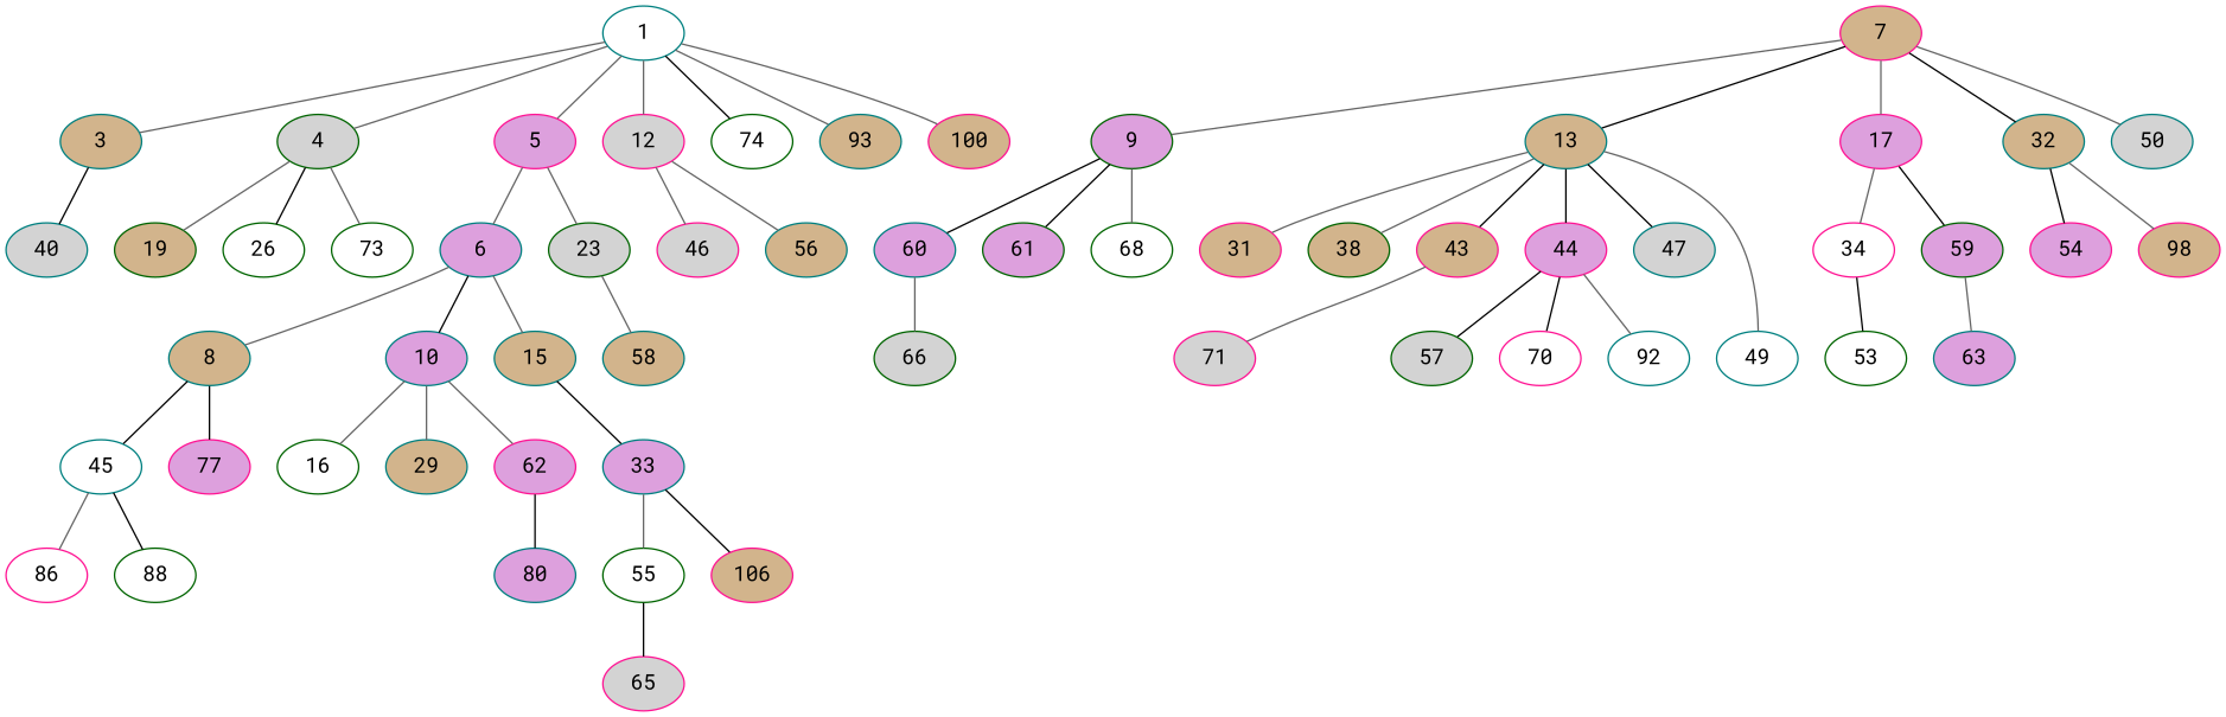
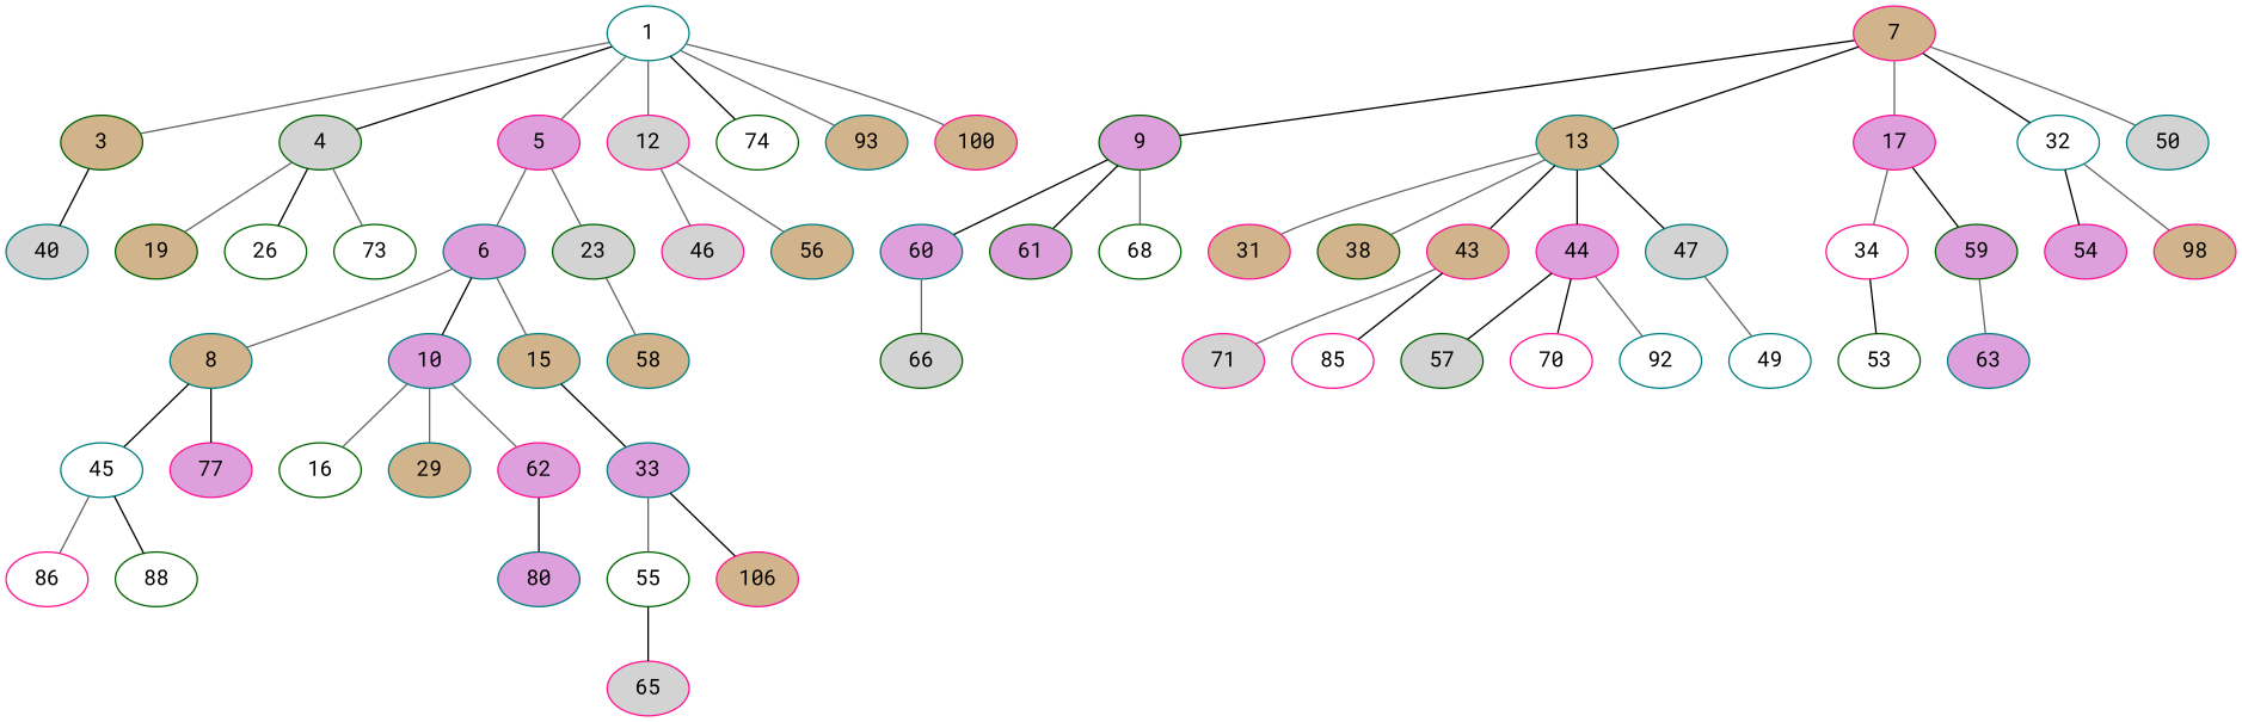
  graph {
    fontname="Roboto Mono"
    node [color=teal fillcolor=white fontname="Roboto Mono" style=filled]
    edge [color=gray40 fontname="Roboto Mono"]
    1 [super="+2"]
-   3 [fillcolor=tan]
+   3 [color=darkgreen fillcolor=tan]
    4 [color=darkgreen fillcolor=lightgrey]
    5 [color=deeppink fillcolor=plum super="+30+11"]
    12 [color=deeppink fillcolor=lightgrey super="+79"]
    74 [color=darkgreen]
    93 [fillcolor=tan]
    100 [color=deeppink fillcolor=tan super="+107"]
    40 [fillcolor=lightgrey super="+83"]
    19 [color=darkgreen fillcolor=tan]
    26 [color=darkgreen super="+109"]
    73 [color=darkgreen]
    6 [fillcolor=plum]
    23 [color=darkgreen fillcolor=lightgrey super="+52"]
    7 [color=deeppink fillcolor=tan]
    9 [color=darkgreen fillcolor=plum super="+27+18+36+20"]
    13 [fillcolor=tan super="+14+37"]
    17 [color=deeppink fillcolor=plum super="+42"]
-   32 [fillcolor=tan super="+35"]
+   32 [super="+35"]
    50 [fillcolor=lightgrey]
    46 [color=deeppink fillcolor=lightgrey]
    56 [fillcolor=tan super="+67"]
    8 [fillcolor=tan super="+25+28+41"]
    10 [fillcolor=plum]
    15 [fillcolor=tan]
    58 [fillcolor=tan]
    45 [super="+64"]
    77 [color=deeppink fillcolor=plum]
    16 [color=darkgreen super="+97"]
    29 [fillcolor=tan]
    62 [color=deeppink fillcolor=plum]
    33 [fillcolor=plum]
    60 [fillcolor=plum]
    61 [color=darkgreen fillcolor=plum]
    68 [color=darkgreen super="+94"]
    31 [color=deeppink fillcolor=tan super="+104+99"]
    38 [color=darkgreen fillcolor=tan super="+91+87"]
    43 [color=deeppink fillcolor=tan]
    44 [color=deeppink fillcolor=plum]
    47 [fillcolor=lightgrey super="+72"]
    49
    34 [color=deeppink]
    59 [color=darkgreen fillcolor=plum]
    54 [color=deeppink fillcolor=plum]
    98 [color=deeppink fillcolor=tan]
    86 [color=deeppink super="+95"]
    88 [color=darkgreen super="+90+118"]
    66 [color=darkgreen fillcolor=lightgrey super="+82+96"]
    80 [fillcolor=plum]
    71 [color=deeppink fillcolor=lightgrey super="+81"]
+   85 [color=deeppink super="+116"]
    57 [color=darkgreen fillcolor=lightgrey]
    70 [color=deeppink]
    92
    55 [color=darkgreen]
    106 [color=deeppink fillcolor=tan]
    53 [color=darkgreen]
    63 [fillcolor=plum super="+69+110"]
    65 [color=deeppink fillcolor=lightgrey super="+89"]
    1 -- 3
-   1 -- 4
+   1 -- 4 [color=black]
    1 -- 5
    1 -- 12
    1 -- 74 [color=black]
    1 -- 93
    1 -- 100
    3 -- 40 [color=black]
    4 -- 19
    4 -- 26 [color=black]
    4 -- 73
    5 -- 6
    5 -- 23
    12 -- 46
    12 -- 56
    6 -- 8
    6 -- 10 [color=black]
    6 -- 15
    23 -- 58
-   7 -- 9
+   7 -- 9 [color=black]
    7 -- 13 [color=black]
    7 -- 17
    7 -- 32 [color=black]
    7 -- 50
    9 -- 60 [color=black]
    9 -- 61 [color=black]
    9 -- 68
    13 -- 31
    13 -- 38
    13 -- 43 [color=black]
    13 -- 44 [color=black]
    13 -- 47 [color=black]
-   13 -- 49
+   47 -- 49
    17 -- 34
    17 -- 59 [color=black]
    32 -- 54 [color=black]
    32 -- 98
    8 -- 45 [color=black]
    8 -- 77 [color=black]
    10 -- 16
    10 -- 29
    10 -- 62
    15 -- 33 [color=black]
    45 -- 86
    45 -- 88 [color=black]
    62 -- 80 [color=black]
    33 -- 55
    33 -- 106 [color=black]
    60 -- 66
    43 -- 71
+   43 -- 85 [color=black]
    44 -- 57 [color=black]
    44 -- 70 [color=black]
    44 -- 92
    34 -- 53 [color=black]
    59 -- 63
    55 -- 65 [color=black]
  }
